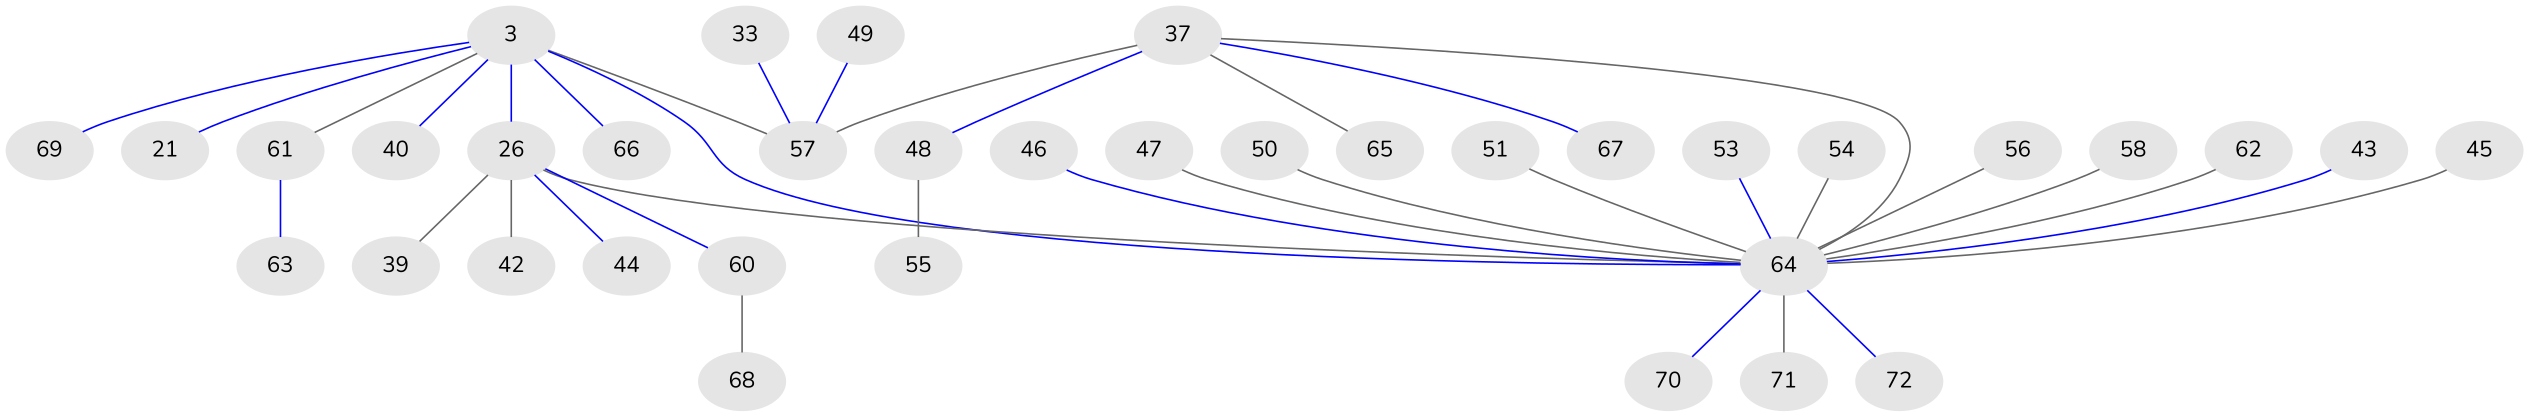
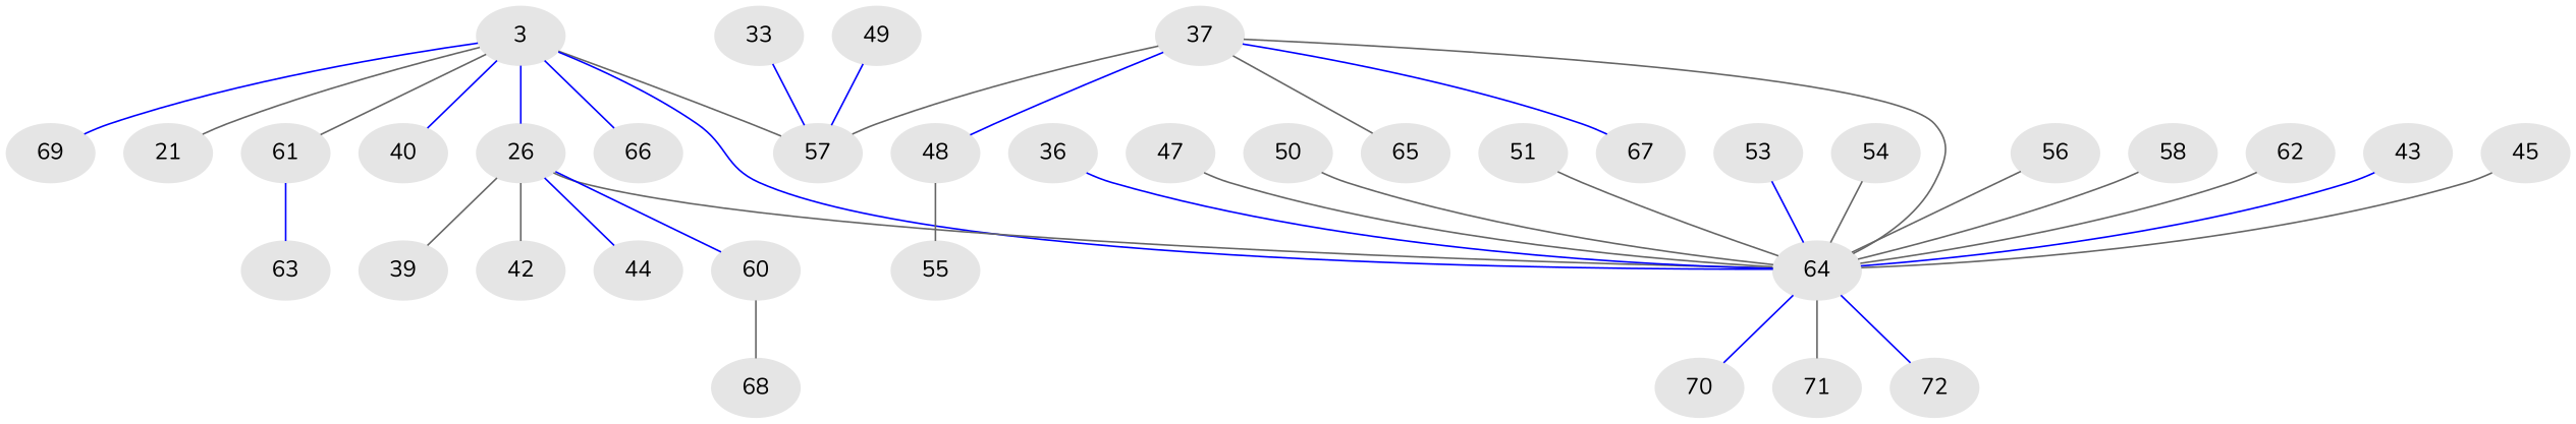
  graph {
    fontname=Nunito
    node [color=gray90 fontname=Nunito style=filled]
    edge [color=gray40 fontname=Nunito]
    3
    21
    26 [super="+23"]
    40
    57 [super="+7+15"]
    61 [super="+19"]
    64 [super="+14+16+52+24+25+27+31+32+41"]
    66
    69 [super="+35"]
    39
    42
    44
    60 [super="+28+38"]
    63
    70
    71
    72
    68
    65 [super="+29+59"]
    33
    37 [super="+8"]
    48
    67
    55
    43 [super="+17+36"]
    45
-   46
+   46 [label=36]
    47
    49
    50
    51
    53
    54
    56
    58
    62
-   3 -- 21 [color=blue]
+   3 -- 21
    3 -- 26 [color=blue weight=2]
    3 -- 40 [color=blue]
    3 -- 57 [weight=2]
    3 -- 61
    3 -- 64 [color=blue]
    3 -- 66 [color=blue]
    3 -- 69 [color=blue]
    26 -- 64
    26 -- 39
    26 -- 42
    26 -- 44 [color=blue]
    26 -- 60 [color=blue]
    61 -- 63 [color=blue]
    64 -- 70 [color=blue]
    64 -- 71
    64 -- 72 [color=blue]
    60 -- 68
    33 -- 57 [color=blue]
    37 -- 57 [weight=2]
    37 -- 64
    37 -- 65
    37 -- 48 [color=blue]
    37 -- 67 [color=blue]
    48 -- 55
    43 -- 64 [color=blue]
    45 -- 64
    46 -- 64 [color=blue]
    47 -- 64
    49 -- 57 [color=blue]
    50 -- 64
    51 -- 64
    53 -- 64 [color=blue]
    54 -- 64
    56 -- 64
    58 -- 64
    62 -- 64
  }
